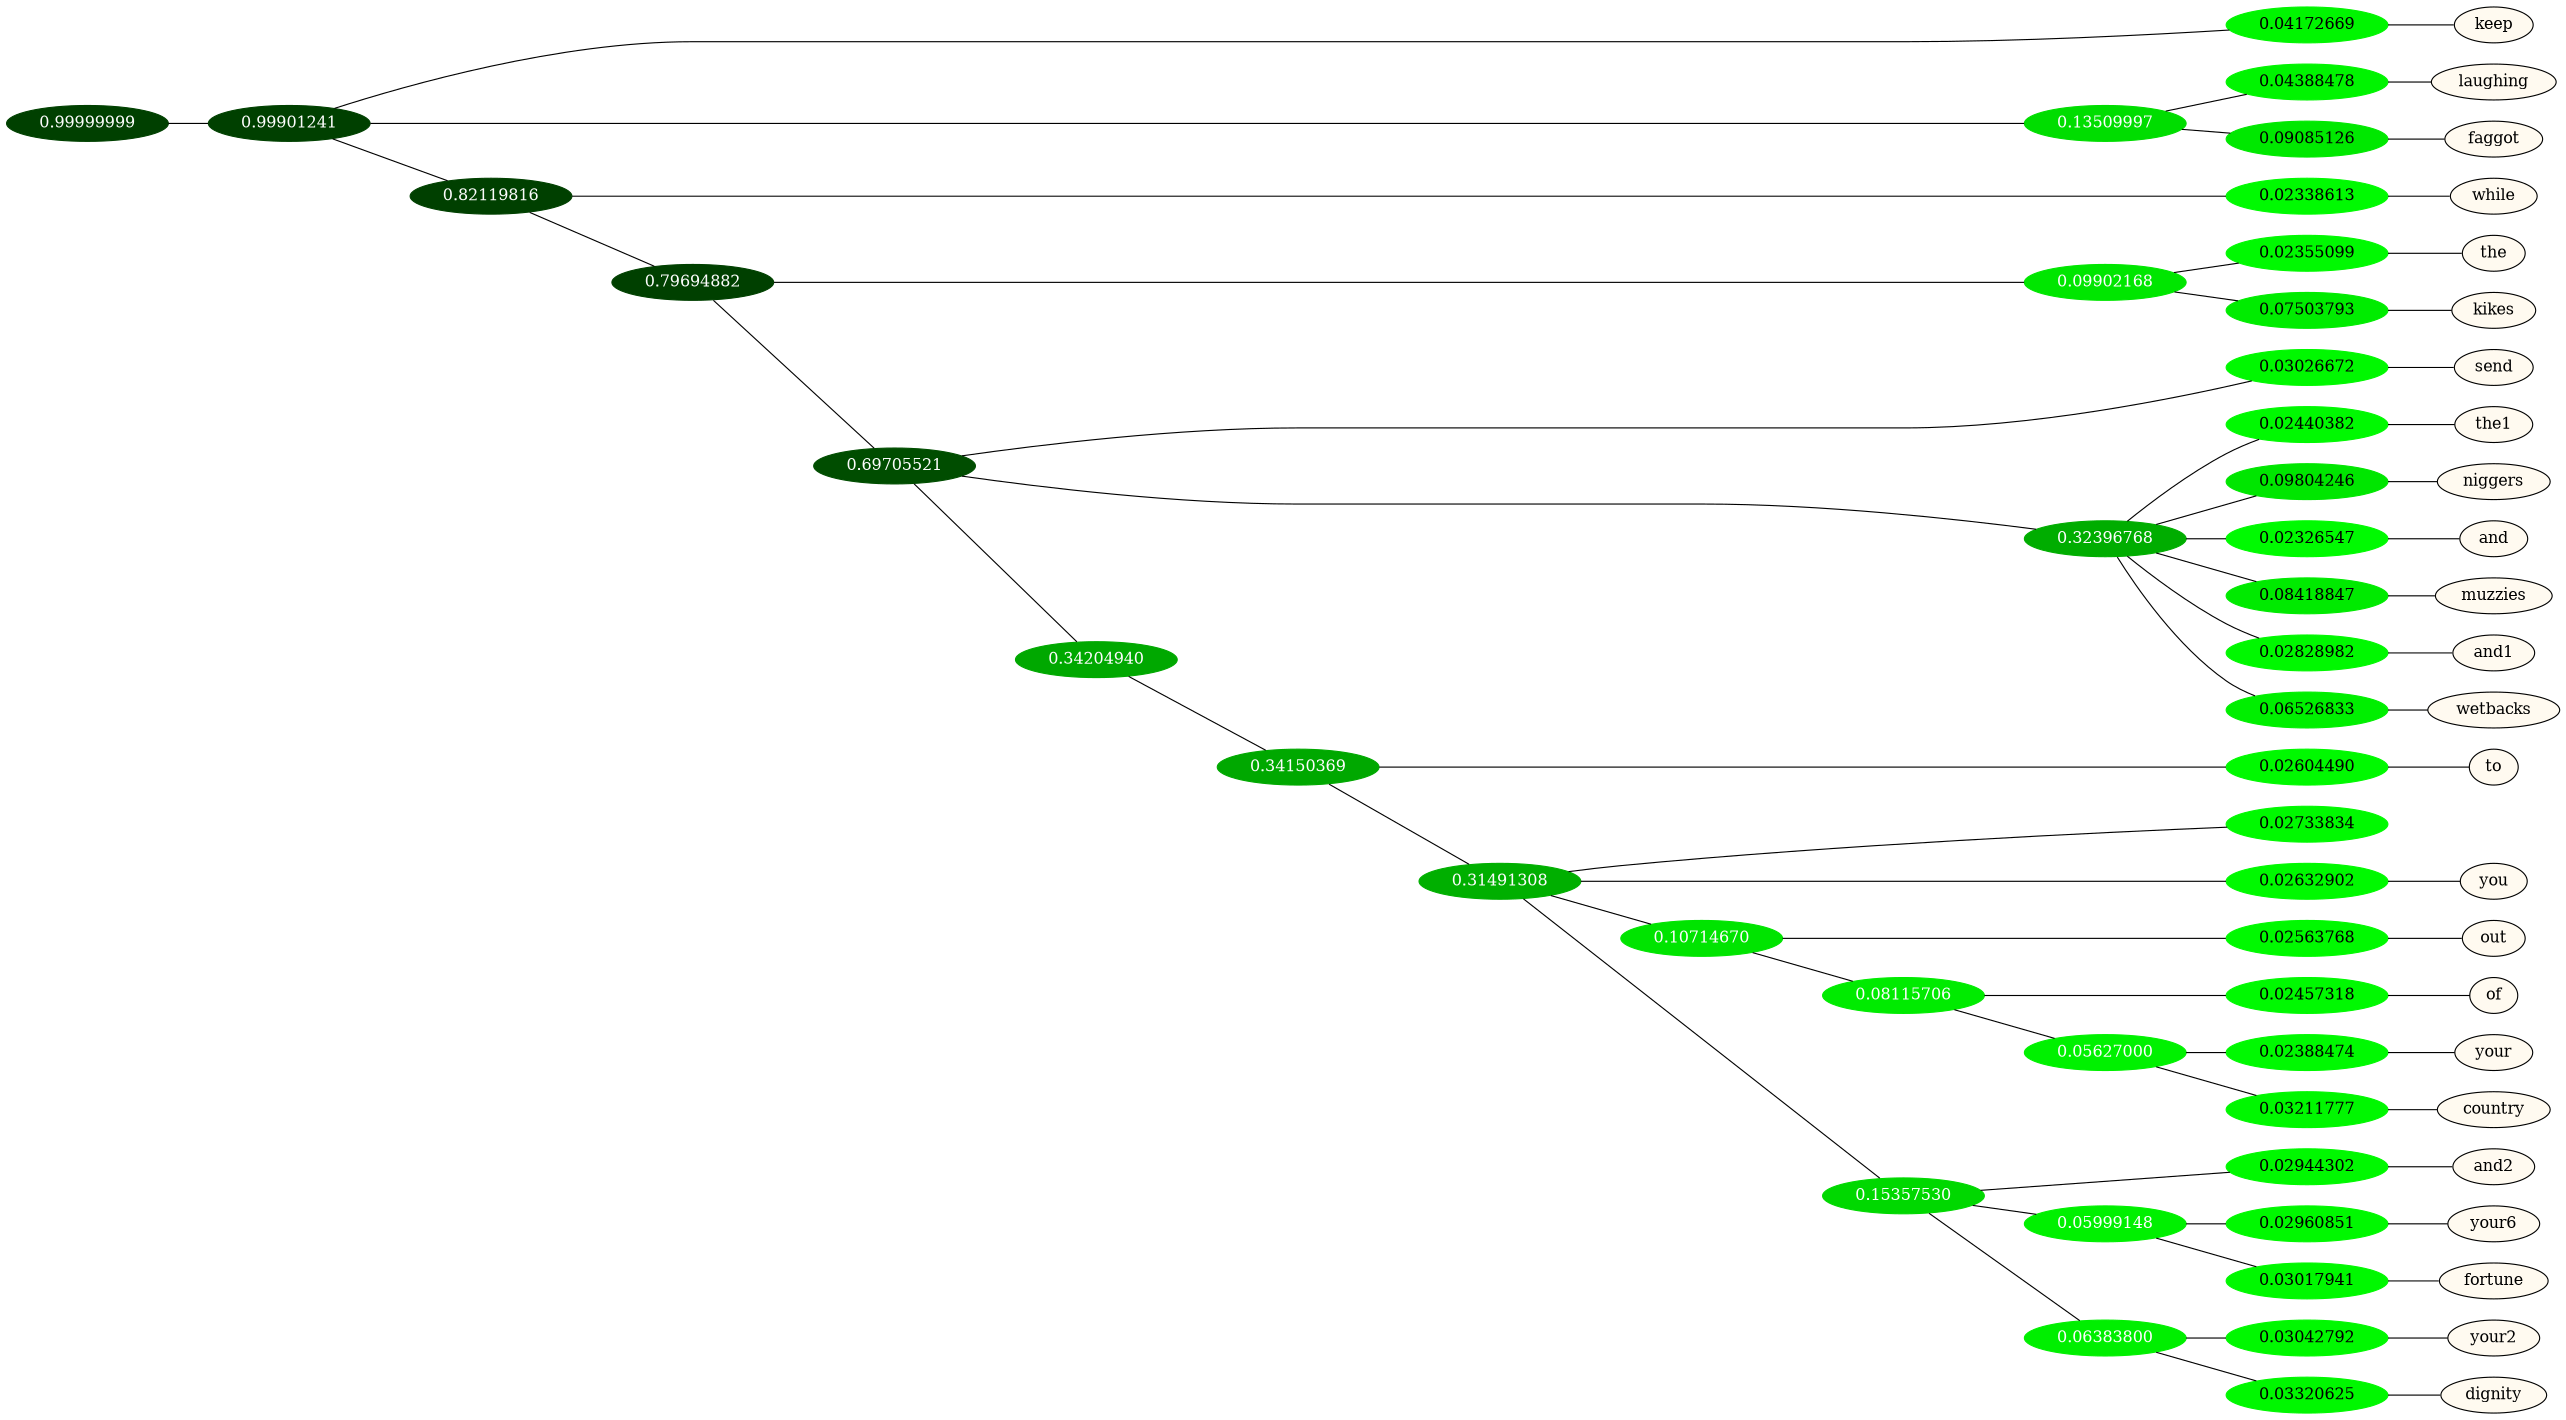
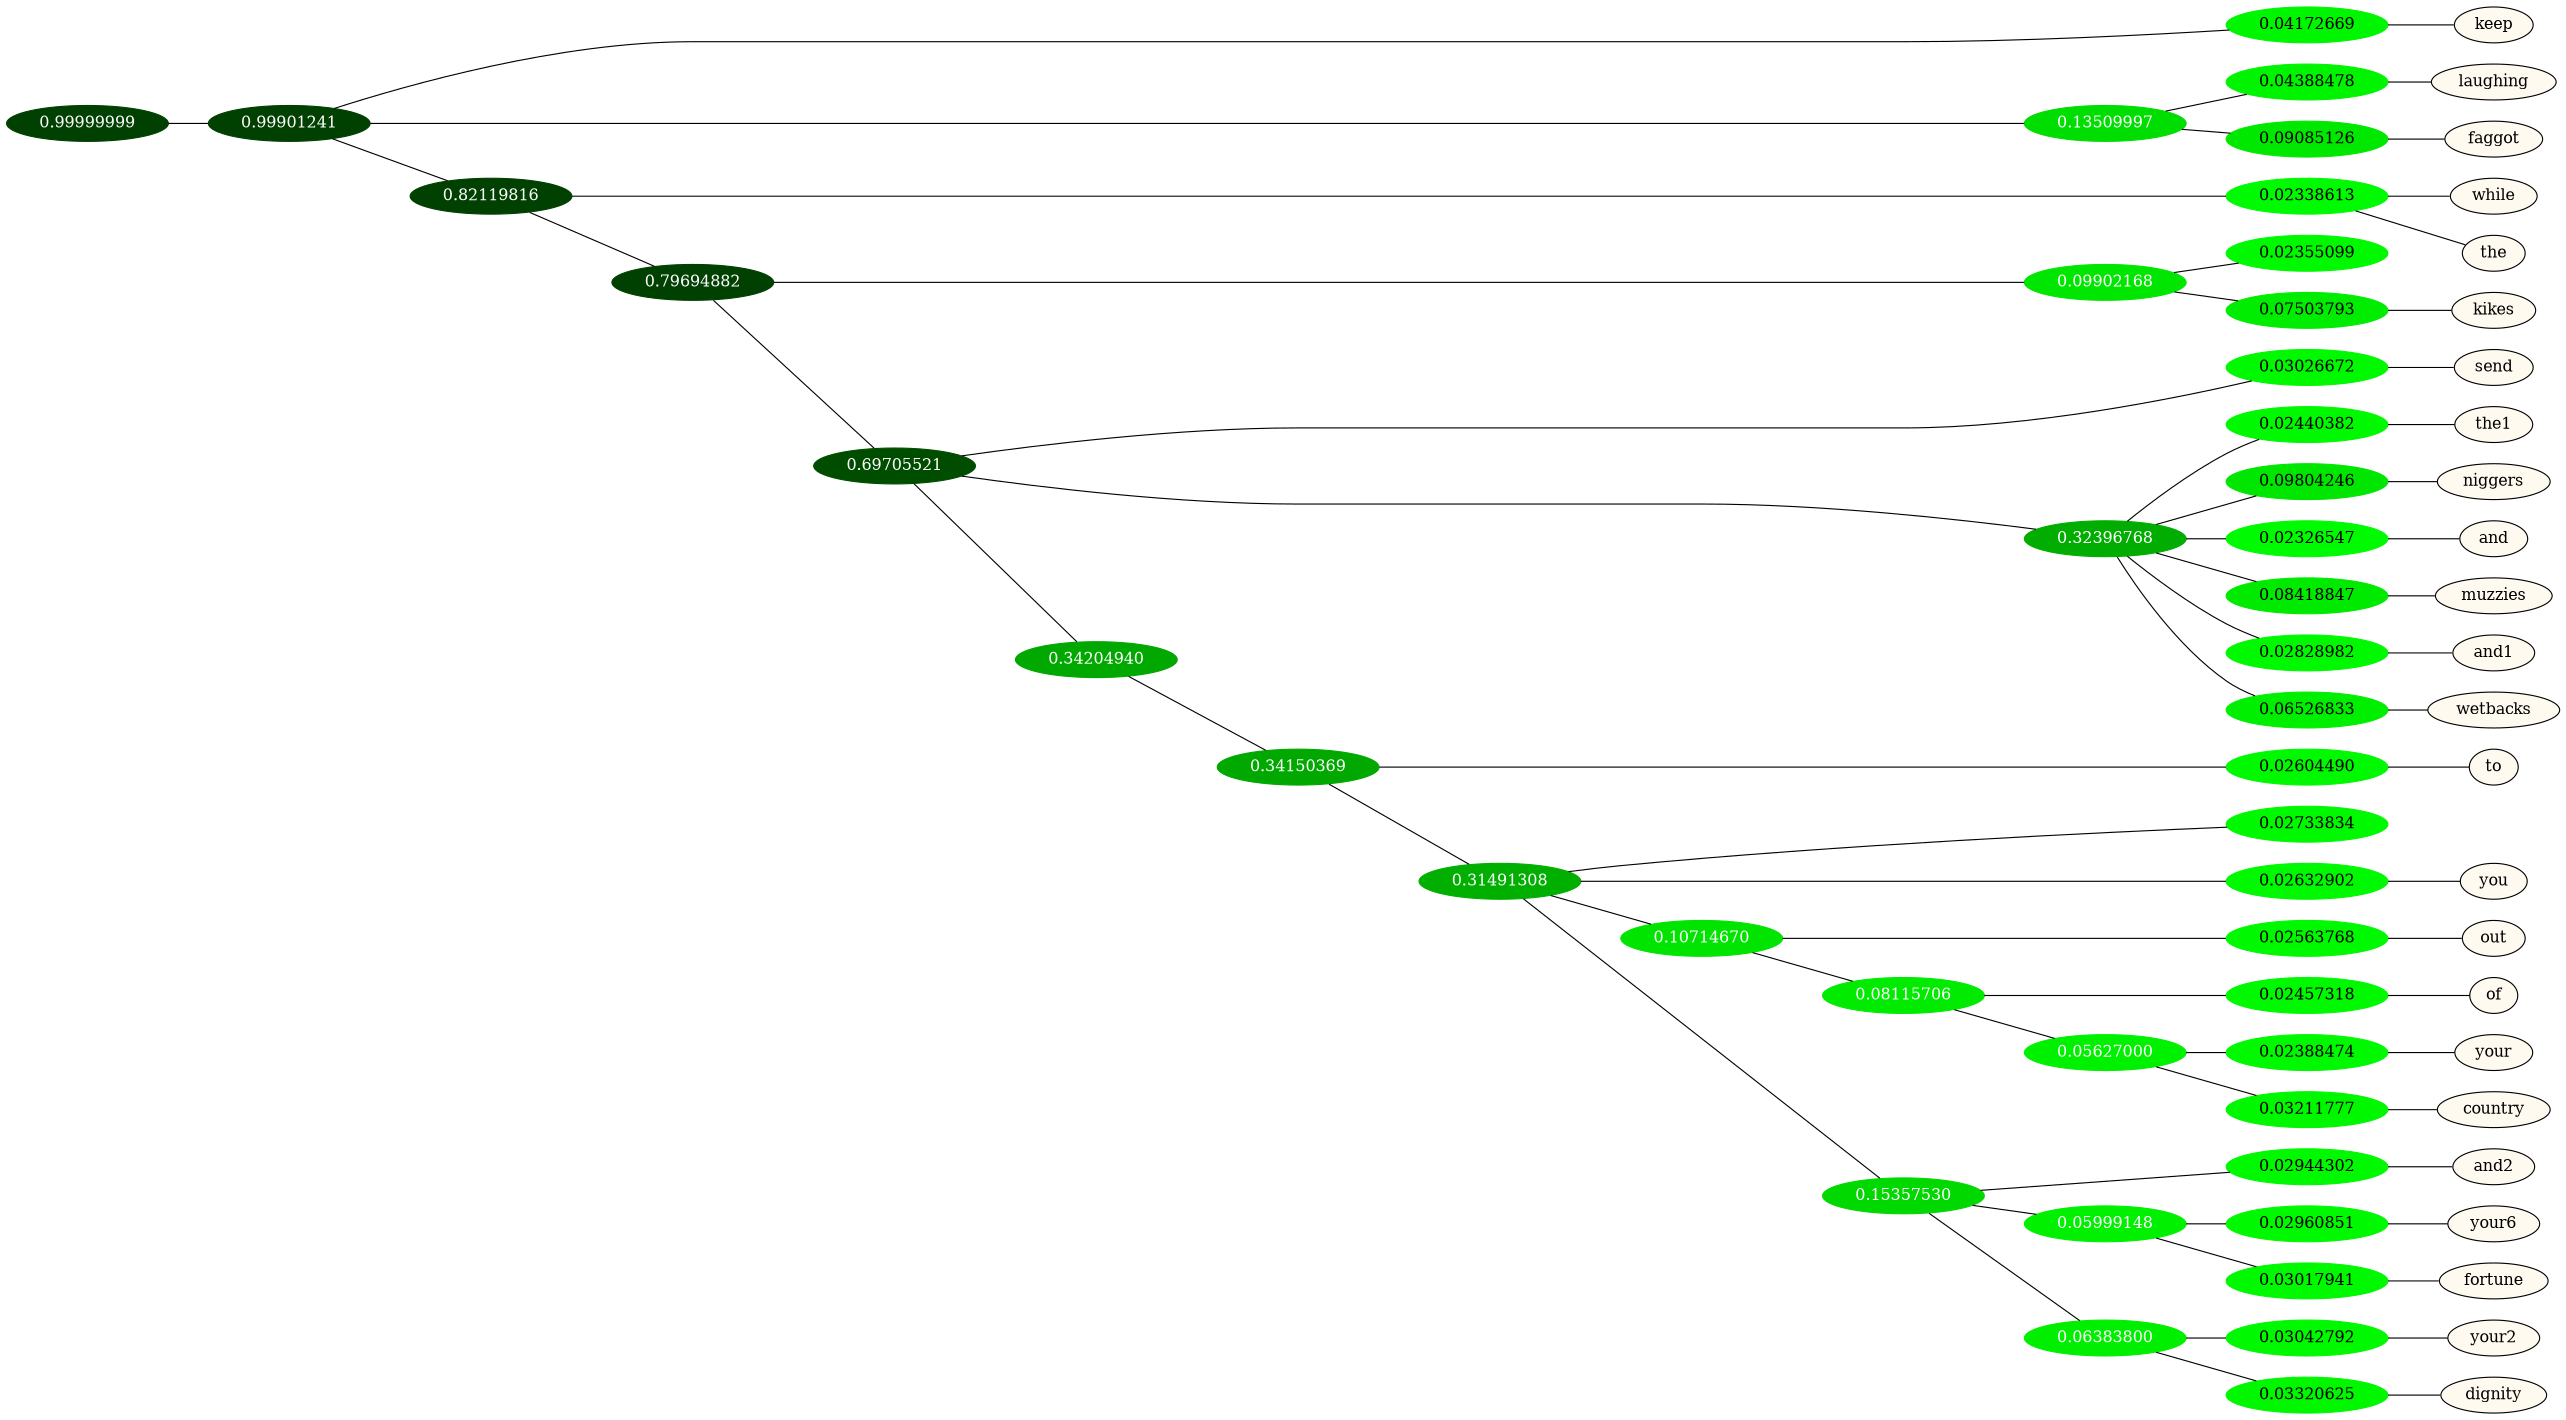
  graph {
    fontname="DejaVu Serif"
    rankdir=LR
    node [color=black fontname="DejaVu Serif" format=png nodesep=0.001 ordering=out overlap_scaling=0.01 ranksep=0.001 style=filled fontcolor=black]
    edge [fontname="DejaVu Serif"]
    n1 [fillcolor=floralwhite height=0.15 label=keep style="filled,solid" width=0.15 fontcolor=""]
    n2 [fillcolor=floralwhite height=0.15 label=laughing style="filled,solid" width=0.15 fontcolor=""]
    n3 [fillcolor=floralwhite height=0.15 label=faggot style="filled,solid" width=0.15 fontcolor=""]
    n4 [fillcolor=floralwhite height=0.15 label=while style="filled,solid" width=0.15 fontcolor=""]
    n5 [fillcolor=floralwhite height=0.15 label=the style="filled,solid" width=0.15 fontcolor=""]
    n6 [fillcolor=floralwhite height=0.15 label=kikes style="filled,solid" width=0.15 fontcolor=""]
    n7 [fillcolor=floralwhite height=0.15 label=send style="filled,solid" width=0.15 fontcolor=""]
    n8 [fillcolor=floralwhite height=0.15 label=the1 style="filled,solid" width=0.15 fontcolor=""]
    n9 [fillcolor=floralwhite height=0.15 label=niggers style="filled,solid" width=0.15 fontcolor=""]
    n10 [fillcolor=floralwhite height=0.15 label=and style="filled,solid" width=0.15 fontcolor=""]
    n11 [fillcolor=floralwhite height=0.15 label=muzzies style="filled,solid" width=0.15 fontcolor=""]
    n12 [fillcolor=floralwhite height=0.15 label=and1 style="filled,solid" width=0.15 fontcolor=""]
    n13 [fillcolor=floralwhite height=0.15 label=wetbacks style="filled,solid" width=0.15 fontcolor=""]
    n14 [fillcolor=floralwhite height=0.15 label=to style="filled,solid" width=0.15 fontcolor=""]
    n15 [fillcolor=floralwhite height=0.15 label=you style="filled,solid" width=0.15 fontcolor=""]
    n16 [fillcolor=floralwhite height=0.15 label=out style="filled,solid" width=0.15 fontcolor=""]
    n17 [fillcolor=floralwhite height=0.15 label=of style="filled,solid" width=0.15 fontcolor=""]
    n18 [fillcolor=floralwhite height=0.15 label=your style="filled,solid" width=0.15 fontcolor=""]
    n19 [fillcolor=floralwhite height=0.15 label=country style="filled,solid" width=0.15 fontcolor=""]
    n20 [fillcolor=floralwhite height=0.15 label=your6 style="filled,solid" width=0.15 fontcolor=""]
    n21 [fillcolor=floralwhite height=0.15 label=fortune style="filled,solid" width=0.15 fontcolor=""]
    n22 [fillcolor=floralwhite height=0.15 label=and2 style="filled,solid" width=0.15 fontcolor=""]
    n23 [fillcolor=floralwhite height=0.15 label=your2 style="filled,solid" width=0.15 fontcolor=""]
    n24 [fillcolor=floralwhite height=0.15 label=dignity style="filled,solid" width=0.15 fontcolor=""]
    n25 [color="0.334 1.000 0.958" height=0.15 label=0.04172669 width=0.15]
    n26 [color="0.334 1.000 0.956" height=0.15 label=0.04388478 width=0.15]
    n27 [color="0.334 1.000 0.909" height=0.15 label=0.09085126 width=0.15]
    n28 [color="0.334 1.000 0.977" height=0.15 label=0.02338613 width=0.15]
    n29 [color="0.334 1.000 0.976" height=0.15 label=0.02355099 width=0.15]
    n30 [color="0.334 1.000 0.925" height=0.15 label=0.07503793 width=0.15]
    n31 [color="0.334 1.000 0.970" height=0.15 label=0.03026672 width=0.15]
    n32 [color="0.334 1.000 0.976" height=0.15 label=0.02440382 width=0.15]
    n33 [color="0.334 1.000 0.902" height=0.15 label=0.09804246 width=0.15]
    n34 [color="0.334 1.000 0.977" height=0.15 label=0.02326547 width=0.15]
    n35 [color="0.334 1.000 0.916" height=0.15 label=0.08418847 width=0.15]
    n36 [color="0.334 1.000 0.972" height=0.15 label=0.02828982 width=0.15]
    n37 [color="0.334 1.000 0.935" height=0.15 label=0.06526833 width=0.15]
    n38 [color="0.334 1.000 0.974" height=0.15 label=0.02604490 width=0.15]
    n39 [color="0.334 1.000 0.973" height=0.15 label=0.02733834 width=0.15]
    n40 [color="0.334 1.000 0.974" height=0.15 label=0.02632902 width=0.15]
    n41 [color="0.334 1.000 0.974" height=0.15 label=0.02563768 width=0.15]
    n42 [color="0.334 1.000 0.975" height=0.15 label=0.02457318 width=0.15]
    n43 [color="0.334 1.000 0.976" height=0.15 label=0.02388474 width=0.15]
    n44 [color="0.334 1.000 0.968" height=0.15 label=0.03211777 width=0.15]
    n45 [color="0.334 1.000 0.970" height=0.15 label=0.02960851 width=0.15]
    n46 [color="0.334 1.000 0.970" height=0.15 label=0.03017941 width=0.15]
    n47 [color="0.334 1.000 0.971" height=0.15 label=0.02944302 width=0.15]
    n48 [color="0.334 1.000 0.970" height=0.15 label=0.03042792 width=0.15]
    n49 [color="0.334 1.000 0.967" height=0.15 label=0.03320625 width=0.15]
    n50 [color="0.334 1.000 0.250" fontcolor=grey99 height=0.15 label=0.99999999 width=0.15]
    n51 [color="0.334 1.000 0.250" fontcolor=grey99 height=0.15 label=0.99901241 width=0.15]
    n52 [color="0.334 1.000 0.865" fontcolor=grey99 height=0.15 label=0.13509997 width=0.15]
    n53 [color="0.334 1.000 0.250" fontcolor=grey99 height=0.15 label=0.82119816 width=0.15]
    n54 [color="0.334 1.000 0.250" fontcolor=grey99 height=0.15 label=0.79694882 width=0.15]
    n55 [color="0.334 1.000 0.901" fontcolor=grey99 height=0.15 label=0.09902168 width=0.15]
    n56 [color="0.334 1.000 0.303" fontcolor=grey99 height=0.15 label=0.69705521 width=0.15]
    n57 [color="0.334 1.000 0.676" fontcolor=grey99 height=0.15 label=0.32396768 width=0.15]
    n58 [color="0.334 1.000 0.658" fontcolor=grey99 height=0.15 label=0.34204940 width=0.15]
    n59 [color="0.334 1.000 0.658" fontcolor=grey99 height=0.15 label=0.34150369 width=0.15]
    n60 [color="0.334 1.000 0.685" fontcolor=grey99 height=0.15 label=0.31491308 width=0.15]
    n61 [color="0.334 1.000 0.893" fontcolor=grey99 height=0.15 label=0.10714670 width=0.15]
    n62 [color="0.334 1.000 0.846" fontcolor=grey99 height=0.15 label=0.15357530 width=0.15]
    n63 [color="0.334 1.000 0.919" fontcolor=grey99 height=0.15 label=0.08115706 width=0.15]
    n64 [color="0.334 1.000 0.940" fontcolor=grey99 height=0.15 label=0.05999148 width=0.15]
    n65 [color="0.334 1.000 0.936" fontcolor=grey99 height=0.15 label=0.06383800 width=0.15]
    n66 [color="0.334 1.000 0.944" fontcolor=grey99 height=0.15 label=0.05627000 width=0.15]
    subgraph sub_1 {
      rank=same
      n1
      n2
      n3
      n4
      n5
      n6
      n7
      n8
      n9
      n10
      n11
      n12
      n13
      n14
      n15
      n16
      n17
      n18
      n19
      n20
      n21
      n22
      n23
      n24
    }
    subgraph sub_2 {
      rank=same
      n25
      n26
      n27
      n28
      n29
      n30
      n31
      n32
      n33
      n34
      n35
      n36
      n37
      n38
      n39
      n40
      n41
      n42
      n43
      n44
      n45
      n46
      n47
      n48
      n49
    }
    n25 -- n1
    n26 -- n2
    n27 -- n3
    n28 -- n4
-   n29 -- n5
+   n28 -- n5
    n30 -- n6
    n31 -- n7
    n32 -- n8
    n33 -- n9
    n34 -- n10
    n35 -- n11
    n36 -- n12
    n37 -- n13
    n38 -- n14
    n40 -- n15
    n41 -- n16
    n42 -- n17
    n43 -- n18
    n44 -- n19
    n45 -- n20
    n46 -- n21
    n47 -- n22
    n48 -- n23
    n49 -- n24
    n50 -- n51
    n51 -- n25
    n51 -- n52
    n51 -- n53
    n52 -- n26
    n52 -- n27
    n53 -- n28
    n53 -- n54
    n54 -- n55
    n54 -- n56
    n55 -- n29
    n55 -- n30
    n56 -- n31
    n56 -- n57
    n56 -- n58
    n57 -- n32
    n57 -- n33
    n57 -- n34
    n57 -- n35
    n57 -- n36
    n57 -- n37
    n58 -- n59
    n59 -- n38
    n59 -- n60
    n60 -- n39
    n60 -- n40
    n60 -- n61
    n60 -- n62
    n61 -- n41
    n61 -- n63
    n62 -- n47
    n62 -- n64
    n62 -- n65
    n63 -- n42
    n63 -- n66
    n64 -- n45
    n64 -- n46
    n65 -- n48
    n65 -- n49
    n66 -- n43
    n66 -- n44
  }
